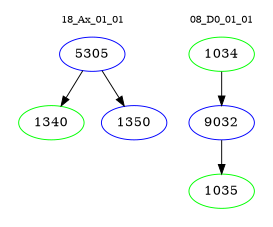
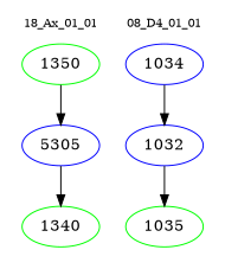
  digraph {
    node [color=green]
    edge [color=black]
    n1 [color=blue label=5305]
    n2 [label=1340]
-   n3 [color=blue label=1350]
-   n4 [color=blue label=9032]
-   n5 [label=1034]
+   n3 [label=1350]
+   n4 [color=blue label=1032]
+   n5 [color=blue label=1034]
    n6 [label=1035]
    subgraph cluster_1 {
      color=white
      fontsize=10
      label="18_Ax_01_01"
      n1
      n2
      n3
    }
    subgraph cluster_2 {
      color=white
      fontsize=10
-     label="08_D0_01_01"
+     label="08_D4_01_01"
      n4
      n5
      n6
    }
    n1 -> n2
-   n1 -> n3
+   n3 -> n1
    n4 -> n6
    n5 -> n4
  }
